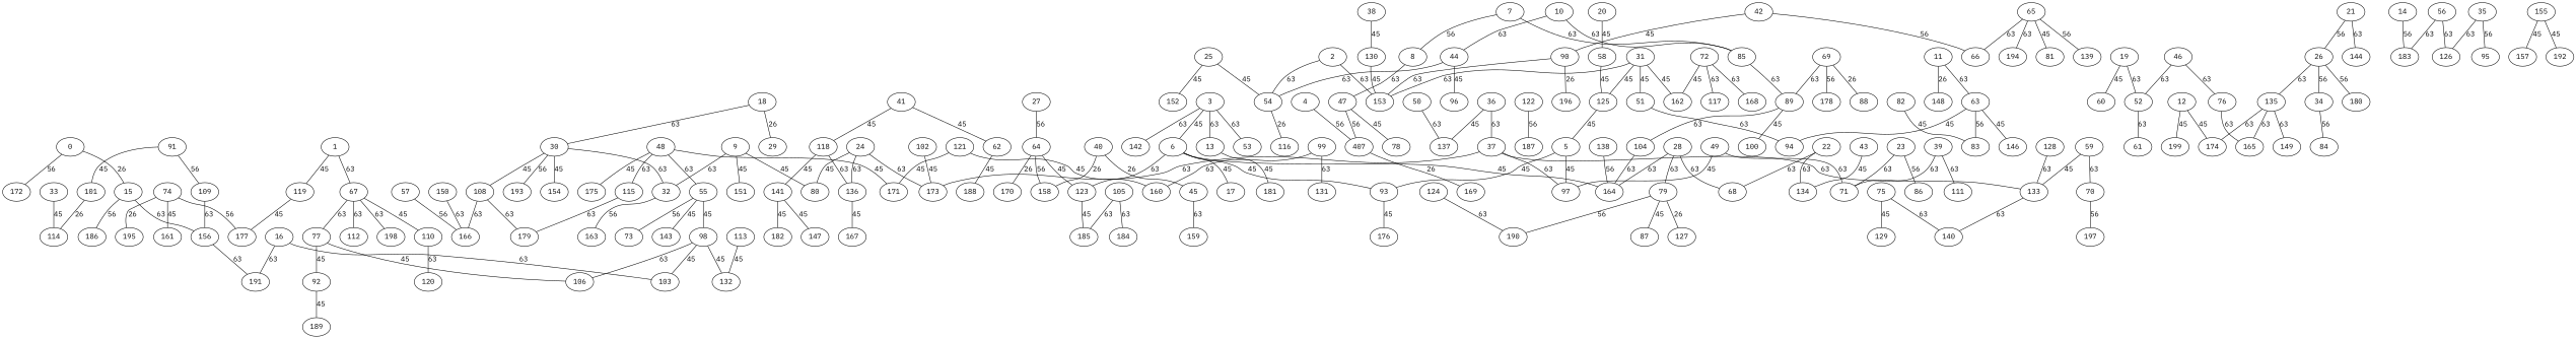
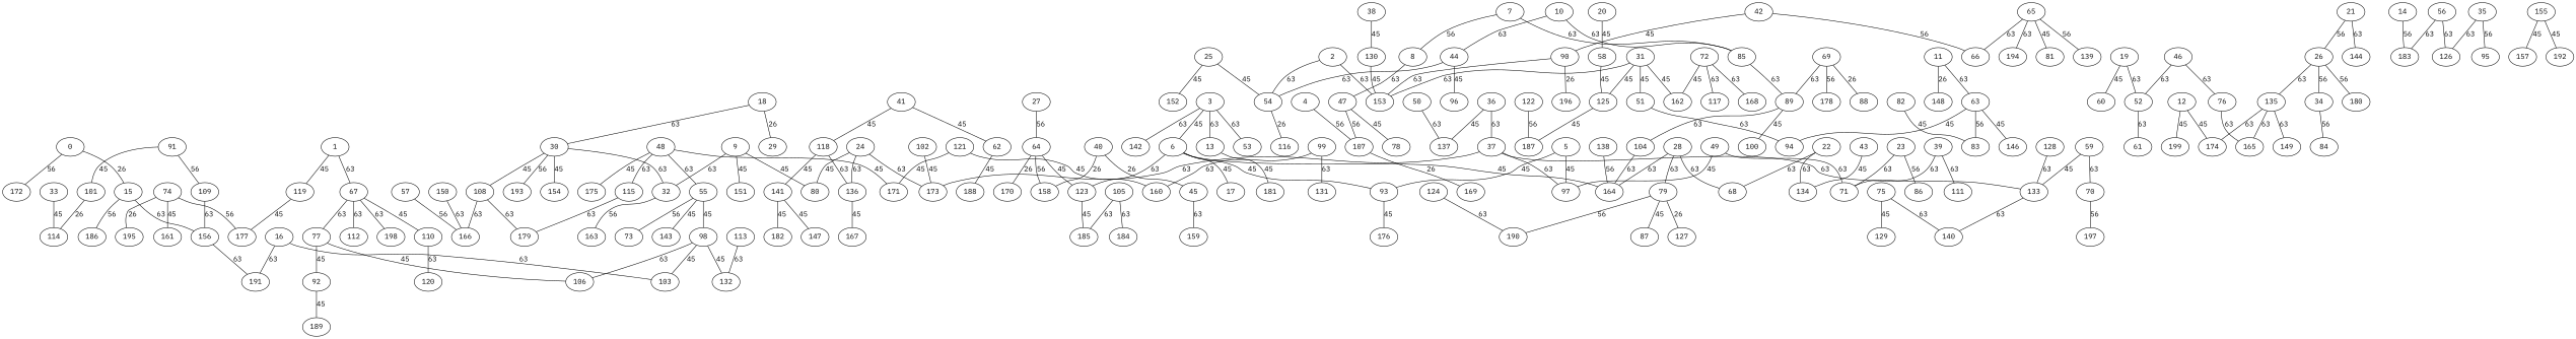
  graph {
    fontname="IBM Plex Mono"
    node [fontname="IBM Plex Mono"]
    edge [fontname="IBM Plex Mono"]
    0
    172
    15
    156
    186
    191
    1
    67
    119
    77
    112
    198
    110
    177
    106
    92
    120
    2
    54
    153
    116
    3
    13
    53
    142
    6
    181
    93
    123
    17
    164
    176
    185
    4
-   107 [label=407]
+   107
    169
    5
    97
    7
    85
    8
    89
    47
    104
    100
    78
    9
    32
    80
    151
    163
    10
    44
    96
    11
    63
    148
    94
    146
    83
    12
    174
    199
    14
    183
    16
    103
    18
    30
    29
    108
    154
    193
    166
    179
    19
    52
    60
    61
    20
    58
    125
    187
    21
    144
    26
    135
    34
    180
    165
    149
    84
    22
    68
    134
    23
    71
    86
    24
    136
    173
    167
    25
    152
    27
    64
    158
    170
    28
    79
    87
    190
    127
    31
    51
    162
    33
    114
    35
    126
    95
    36
    37
    137
    133
    140
    38
    130
    39
    111
    40
    45
    159
    41
    62
    118
    188
    141
    147
    182
    42
    90
    66
    196
    43
    46
    76
    48
    55
    115
    171
    175
    98
    143
    73
    132
    49
    50
    56
    57
    59
    70
    197
    65
    194
    81
    139
    189
    69
    178
    88
    72
    117
    168
    74
    161
    195
    75
    129
    82
    91
    101
    109
    99
    131
    160
    102
    105
    184
    113
    121
    122
    124
    128
    138
    150
    155
    157
    192
    0 -- 172 [label=56]
    0 -- 15 [label=26]
    15 -- 156 [label=63]
    15 -- 186 [label=56]
    156 -- 191 [label=63]
    1 -- 67 [label=63]
    1 -- 119 [label=45]
    67 -- 77 [label=63]
    67 -- 112 [label=63]
    67 -- 198 [label=63]
    67 -- 110 [label=45]
    119 -- 177 [label=45]
    77 -- 106 [label=45]
    77 -- 92 [label=45]
    110 -- 120 [label=63]
    92 -- 189 [label=45]
    2 -- 54 [label=63]
    2 -- 153 [label=63]
    54 -- 116 [label=26]
    3 -- 13 [label=63]
    3 -- 53 [label=63]
    3 -- 142 [label=63]
    3 -- 6 [label=45]
    13 -- 181 [label=45]
    6 -- 93 [label=45]
    6 -- 123 [label=63]
    6 -- 17 [label=45]
    6 -- 164 [label=45]
    93 -- 176 [label=45]
    123 -- 185 [label=45]
    4 -- 107 [label=56]
    107 -- 169 [label=26]
    5 -- 93 [label=45]
    5 -- 97 [label=45]
    7 -- 85 [label=63]
    7 -- 8 [label=56]
    85 -- 89 [label=63]
    8 -- 47 [label=63]
    89 -- 104 [label=63]
    89 -- 100 [label=45]
    47 -- 107 [label=56]
    47 -- 78 [label=45]
    104 -- 164 [label=63]
    9 -- 32 [label=63]
    9 -- 80 [label=45]
    9 -- 151 [label=45]
    32 -- 163 [label=56]
    10 -- 85 [label=63]
    10 -- 44 [label=63]
    44 -- 54 [label=63]
    44 -- 96 [label=45]
    11 -- 63 [label=63]
    11 -- 148 [label=26]
    63 -- 94 [label=45]
    63 -- 146 [label=45]
    63 -- 83 [label=56]
    12 -- 174 [label=45]
    12 -- 199 [label=45]
    14 -- 183 [label=56]
    16 -- 191 [label=63]
    16 -- 103 [label=63]
    18 -- 30 [label=63]
    18 -- 29 [label=26]
    30 -- 32 [label=63]
    30 -- 108 [label=45]
    30 -- 154 [label=45]
    30 -- 193 [label=56]
    108 -- 166 [label=63]
    108 -- 179 [label=63]
    19 -- 52 [label=63]
    19 -- 60 [label=45]
    52 -- 61 [label=63]
    20 -- 58 [label=45]
    58 -- 125 [label=45]
-   125 -- 5 [label=45]
+   125 -- 187 [label=45]
    21 -- 144 [label=63]
    21 -- 26 [label=56]
    26 -- 135 [label=63]
    26 -- 34 [label=56]
    26 -- 180 [label=56]
    135 -- 174 [label=63]
    135 -- 165 [label=63]
    135 -- 149 [label=63]
    34 -- 84 [label=56]
    22 -- 68 [label=63]
    22 -- 134 [label=63]
    23 -- 71 [label=63]
    23 -- 86 [label=56]
    24 -- 80 [label=45]
    24 -- 136 [label=63]
    24 -- 173 [label=63]
    136 -- 167 [label=45]
    25 -- 54 [label=45]
    25 -- 152 [label=45]
    27 -- 64 [label=56]
    64 -- 123 [label=45]
    64 -- 158 [label=56]
    64 -- 170 [label=26]
    28 -- 164 [label=63]
    28 -- 68 [label=63]
    28 -- 79 [label=63]
    79 -- 87 [label=45]
    79 -- 190 [label=56]
    79 -- 127 [label=26]
    31 -- 153 [label=63]
    31 -- 125 [label=45]
    31 -- 51 [label=45]
    31 -- 162 [label=45]
    51 -- 94 [label=63]
    33 -- 114 [label=45]
    35 -- 126 [label=63]
    35 -- 95 [label=56]
    36 -- 37 [label=63]
    36 -- 137 [label=45]
    37 -- 97 [label=63]
    37 -- 173 [label=63]
    37 -- 133 [label=63]
    133 -- 140 [label=63]
    38 -- 130 [label=45]
    130 -- 153 [label=45]
    39 -- 71 [label=63]
    39 -- 111 [label=63]
    40 -- 158 [label=26]
    40 -- 45 [label=26]
    45 -- 159 [label=63]
    41 -- 62 [label=45]
    41 -- 118 [label=45]
    62 -- 188 [label=45]
    118 -- 136 [label=63]
    118 -- 141 [label=45]
    141 -- 147 [label=45]
    141 -- 182 [label=45]
    42 -- 90 [label=45]
    42 -- 66 [label=56]
    90 -- 153 [label=63]
    90 -- 196 [label=26]
    43 -- 134 [label=45]
    46 -- 52 [label=63]
    46 -- 76 [label=63]
    76 -- 165 [label=63]
    48 -- 55 [label=63]
    48 -- 115 [label=63]
    48 -- 171 [label=45]
    48 -- 175 [label=45]
    55 -- 98 [label=45]
    55 -- 143 [label=45]
    55 -- 73 [label=56]
    115 -- 179 [label=63]
    98 -- 106 [label=63]
    98 -- 103 [label=45]
    98 -- 132 [label=45]
    49 -- 97 [label=45]
    49 -- 71 [label=63]
    50 -- 137 [label=63]
    56 -- 183 [label=63]
    56 -- 126 [label=63]
    57 -- 166 [label=56]
    59 -- 133 [label=45]
    59 -- 70 [label=63]
    70 -- 197 [label=56]
    65 -- 66 [label=63]
    65 -- 194 [label=63]
    65 -- 81 [label=45]
    65 -- 139 [label=56]
    69 -- 89 [label=63]
    69 -- 178 [label=56]
    69 -- 88 [label=26]
    72 -- 162 [label=45]
    72 -- 117 [label=63]
    72 -- 168 [label=63]
    74 -- 177 [label=56]
    74 -- 161 [label=45]
    74 -- 195 [label=26]
    75 -- 140 [label=63]
    75 -- 129 [label=45]
    82 -- 83 [label=45]
    91 -- 101 [label=45]
    91 -- 109 [label=56]
    101 -- 114 [label=26]
    109 -- 156 [label=63]
    99 -- 131 [label=63]
    99 -- 160 [label=63]
    102 -- 173 [label=45]
    105 -- 185 [label=63]
    105 -- 184 [label=63]
-   113 -- 132 [label=45]
+   113 -- 132 [label=63]
    121 -- 171 [label=45]
    121 -- 160 [label=45]
    122 -- 187 [label=56]
    124 -- 190 [label=63]
    128 -- 133 [label=63]
    138 -- 164 [label=56]
    150 -- 166 [label=63]
    155 -- 157 [label=45]
    155 -- 192 [label=45]
  }
